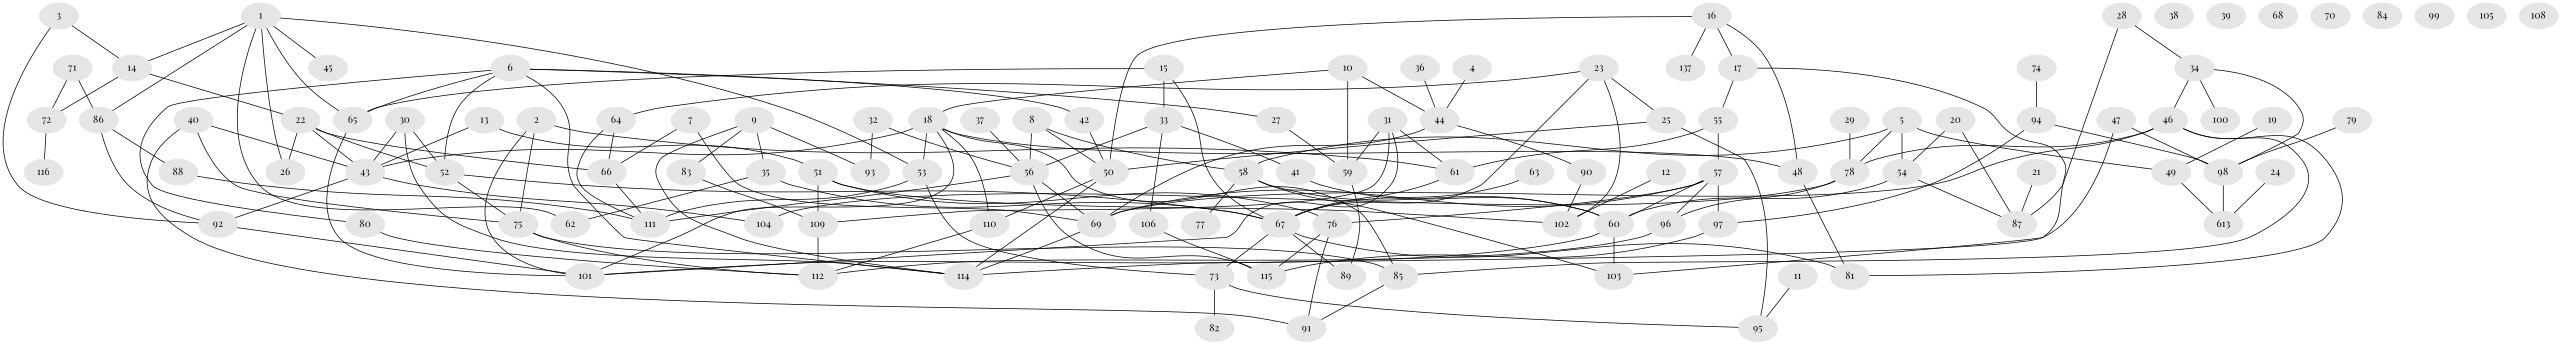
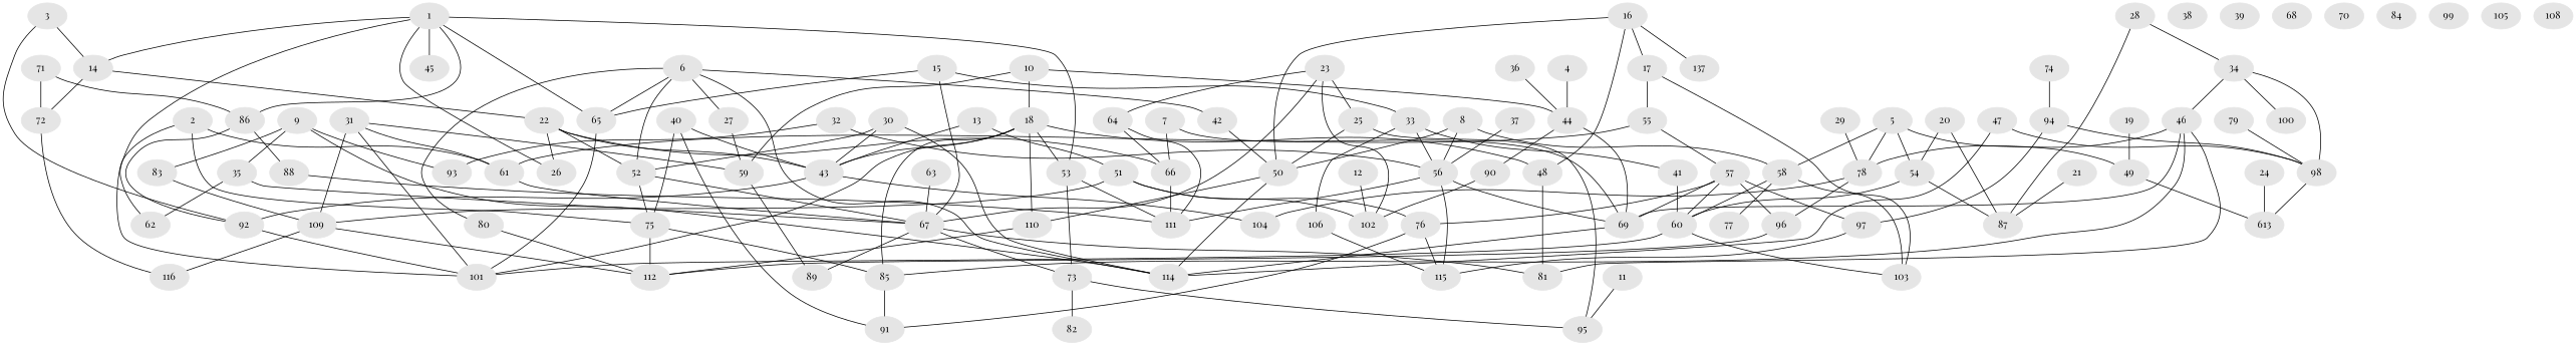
  graph {
    fontname="Playfair Display"
    node [color=gray90 fontname="Playfair Display" style=filled]
    edge [fontname="Playfair Display"]
    1
    14
    26
    45
    53
    62
    65
    86
    22
    72
    73
    111
    101
    92
    88
    2
    61
    75
    67
    85
    112
    3
    4
    44
    69
    90
    5
    49
    54
    58
    78
    n32 [label=613]
    87
    60
    103
    77
    104
    96
    6
    27
    42
    52
    80
    114
    59
    50
    7
    66
    8
    56
    110
    115
    9
    35
    83
    93
    109
    10
    18
    43
    48
    89
    11
    95
    12
    102
    13
    51
    76
    116
    15
    33
    41
    106
    81
    16
    17
    n78 [label=137]
    55
    57
    91
    19
    20
    21
    23
    25
    64
    24
    28
    34
    46
    98
    100
    29
    30
    31
    32
    36
    37
    38
    39
    40
    47
    82
    97
    63
    68
    70
    71
    74
    94
    79
    84
    99
    105
    108
    1 -- 14
    1 -- 26
    1 -- 45
    1 -- 53
    1 -- 62
    1 -- 65
    1 -- 86
    14 -- 22
    14 -- 72
    53 -- 73
    53 -- 111
    65 -- 101
    86 -- 92
    86 -- 88
    22 -- 26
    22 -- 52
    22 -- 66
    22 -- 43
    72 -- 116
    73 -- 95
    73 -- 82
    92 -- 101
    88 -- 111
    2 -- 101
    2 -- 61
    2 -- 75
    61 -- 67
    75 -- 85
    75 -- 112
    67 -- 73
    67 -- 89
    67 -- 81
    85 -- 91
    3 -- 14
    3 -- 92
    4 -- 44
    44 -- 69
    44 -- 90
    69 -- 114
    90 -- 102
    5 -- 49
    5 -- 54
    5 -- 58
    5 -- 78
    49 -- n32
    54 -- 87
    54 -- 60
    58 -- 60
    58 -- 103
    58 -- 77
    78 -- 104
    78 -- 96
    60 -- 101
    60 -- 103
    96 -- 112
    6 -- 65
    6 -- 27
    6 -- 42
    6 -- 52
    6 -- 80
    6 -- 114
    27 -- 59
    42 -- 50
    52 -- 75
    52 -- 67
    80 -- 112
    59 -- 89
    50 -- 114
    50 -- 110
    7 -- 69
    7 -- 66
    66 -- 111
    8 -- 58
    8 -- 50
    8 -- 56
    56 -- 111
    56 -- 69
    56 -- 115
    110 -- 112
    9 -- 114
    9 -- 35
    9 -- 83
    9 -- 93
    35 -- 62
    35 -- 67
    83 -- 109
    109 -- 112
+   109 -- 116
    10 -- 44
    10 -- 59
    10 -- 18
    18 -- 53
    18 -- 101
    18 -- 85
    18 -- 110
    18 -- 43
    18 -- 48
    43 -- 92
    43 -- 104
    48 -- 81
    11 -- 95
    12 -- 102
    13 -- 43
    13 -- 51
    51 -- 109
    51 -- 102
    51 -- 76
    76 -- 115
    76 -- 91
    15 -- 65
    15 -- 67
    15 -- 33
    33 -- 56
    33 -- 41
    33 -- 106
    41 -- 60
    106 -- 115
    16 -- 50
    16 -- 48
    16 -- 17
    16 -- n78
    17 -- 103
    17 -- 55
    55 -- 61
    55 -- 57
    57 -- 69
    57 -- 60
    57 -- 96
    57 -- 76
    57 -- 97
    19 -- 49
    20 -- 54
    20 -- 87
    21 -- 87
    23 -- 67
    23 -- 102
    23 -- 25
    23 -- 64
    25 -- 50
    25 -- 95
    64 -- 111
    64 -- 66
    24 -- n32
    28 -- 87
    28 -- 34
    34 -- 46
    34 -- 98
    34 -- 100
    46 -- 85
    46 -- 69
    46 -- 78
    46 -- 81
    98 -- n32
    29 -- 78
    30 -- 52
    30 -- 114
    30 -- 43
    31 -- 101
    31 -- 61
    31 -- 59
    31 -- 109
    32 -- 56
    32 -- 93
    36 -- 44
    37 -- 56
    40 -- 75
    40 -- 43
    40 -- 91
    47 -- 114
    47 -- 98
    97 -- 115
    63 -- 67
    71 -- 86
    71 -- 72
    74 -- 94
    94 -- 98
    94 -- 97
    79 -- 98
  }
